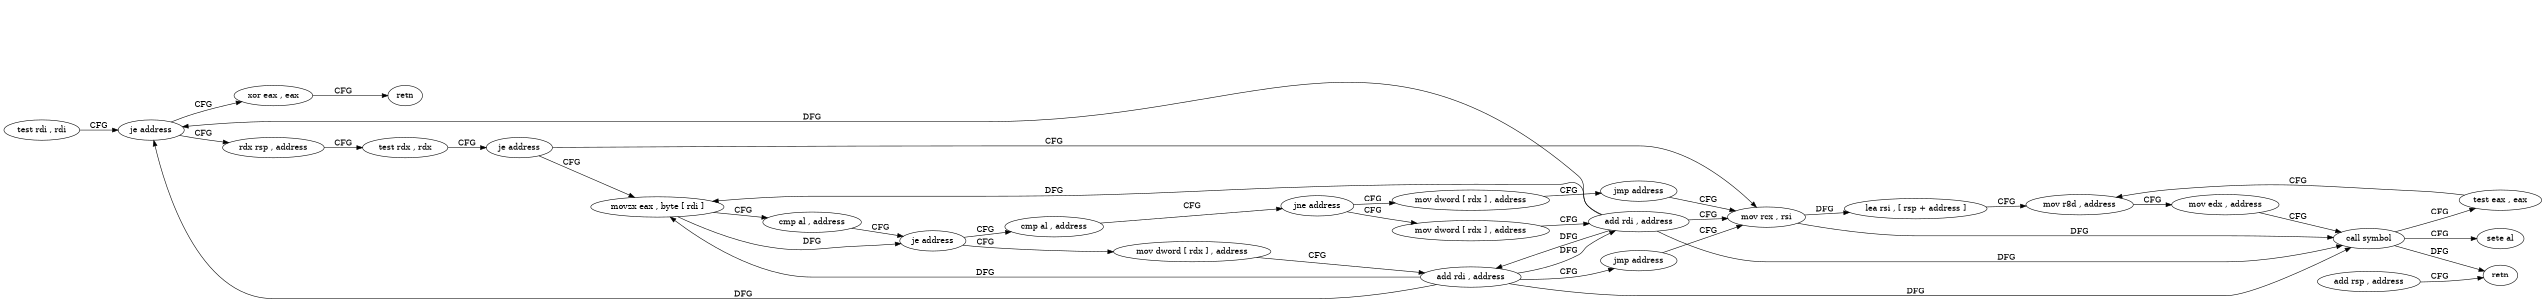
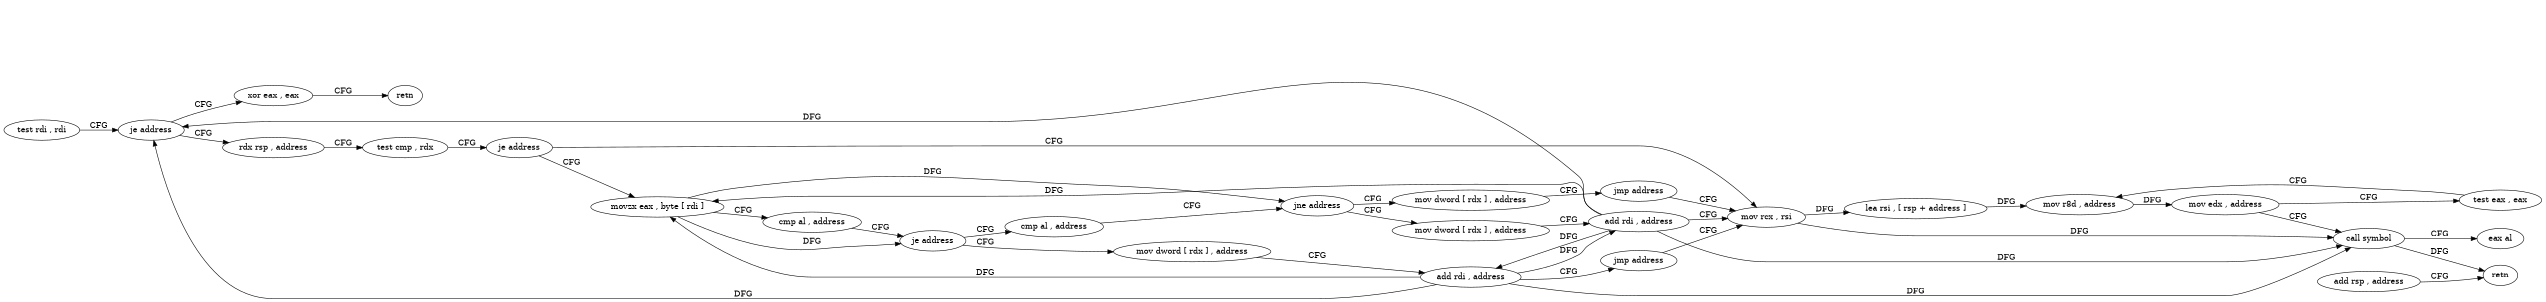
  digraph {
    rankdir=LR
    n1 [label="test rdi , rdi"]
    n2 [label="je address"]
    n3 [label="xor eax , eax"]
    n4 [label="rdx rsp , address"]
    n5 [label=retn]
-   n6 [label="test rdx , rdx"]
+   n6 [label="test cmp , rdx"]
    n7 [label="je address"]
    n8 [label="mov rcx , rsi"]
    n9 [label="movzx eax , byte [ rdi ]"]
    n10 [label="lea rsi , [ rsp + address ]"]
    n11 [label="call symbol"]
    n12 [label="cmp al , address"]
    n13 [label="je address"]
    n14 [label="jne address"]
    n15 [label="mov r8d , address"]
    n16 [label="test eax , eax"]
-   n17 [label="sete al"]
+   n17 [label="eax al"]
    n18 [label=retn]
    n19 [label="mov dword [ rdx ] , address"]
    n20 [label="cmp al , address"]
    n21 [label="mov dword [ rdx ] , address"]
    n22 [label="mov dword [ rdx ] , address"]
    n23 [label="mov edx , address"]
    n24 [label="add rsp , address"]
    n25 [label="add rdi , address"]
    n26 [label="jmp address"]
    n27 [label="add rdi , address"]
    n28 [label="jmp address"]
    n1 -> n2 [label=CFG]
    n2 -> n3 [label=CFG]
    n2 -> n4 [label=CFG]
    n3 -> n5 [label=CFG]
    n4 -> n6 [label=CFG]
    n6 -> n7 [label=CFG]
    n7 -> n8 [label=CFG]
    n7 -> n9 [label=CFG]
    n8 -> n10 [label=DFG]
    n8 -> n11 [label=DFG]
    n9 -> n12 [label=CFG]
    n9 -> n13 [label=DFG]
-   n10 -> n15 [label=CFG]
-   n11 -> n16 [label=CFG]
+   n9 -> n14 [label=DFG]
+   n10 -> n15 [label=DFG]
+   n23 -> n16 [label=CFG]
    n11 -> n17 [label=CFG]
    n11 -> n18 [label=DFG]
    n12 -> n13 [label=CFG]
    n13 -> n19 [label=CFG]
    n13 -> n20 [label=CFG]
    n14 -> n21 [label=CFG]
    n14 -> n22 [label=CFG]
-   n15 -> n23 [label=CFG]
+   n15 -> n23 [label=DFG]
    n16 -> n15 [label=CFG]
    n19 -> n25 [label=CFG]
    n20 -> n14 [label=CFG]
    n21 -> n28 [label=CFG]
    n22 -> n27 [label=CFG]
    n23 -> n11 [label=CFG]
    n24 -> n18 [label=CFG]
    n25 -> n2 [label=DFG]
    n25 -> n9 [label=DFG]
    n25 -> n11 [label=DFG]
    n25 -> n26 [label=CFG]
    n25 -> n27 [label=DFG]
    n26 -> n8 [label=CFG]
    n27 -> n2 [label=DFG]
    n27 -> n8 [label=CFG]
    n27 -> n9 [label=DFG]
    n27 -> n11 [label=DFG]
    n27 -> n25 [label=DFG]
    n28 -> n8 [label=CFG]
  }
